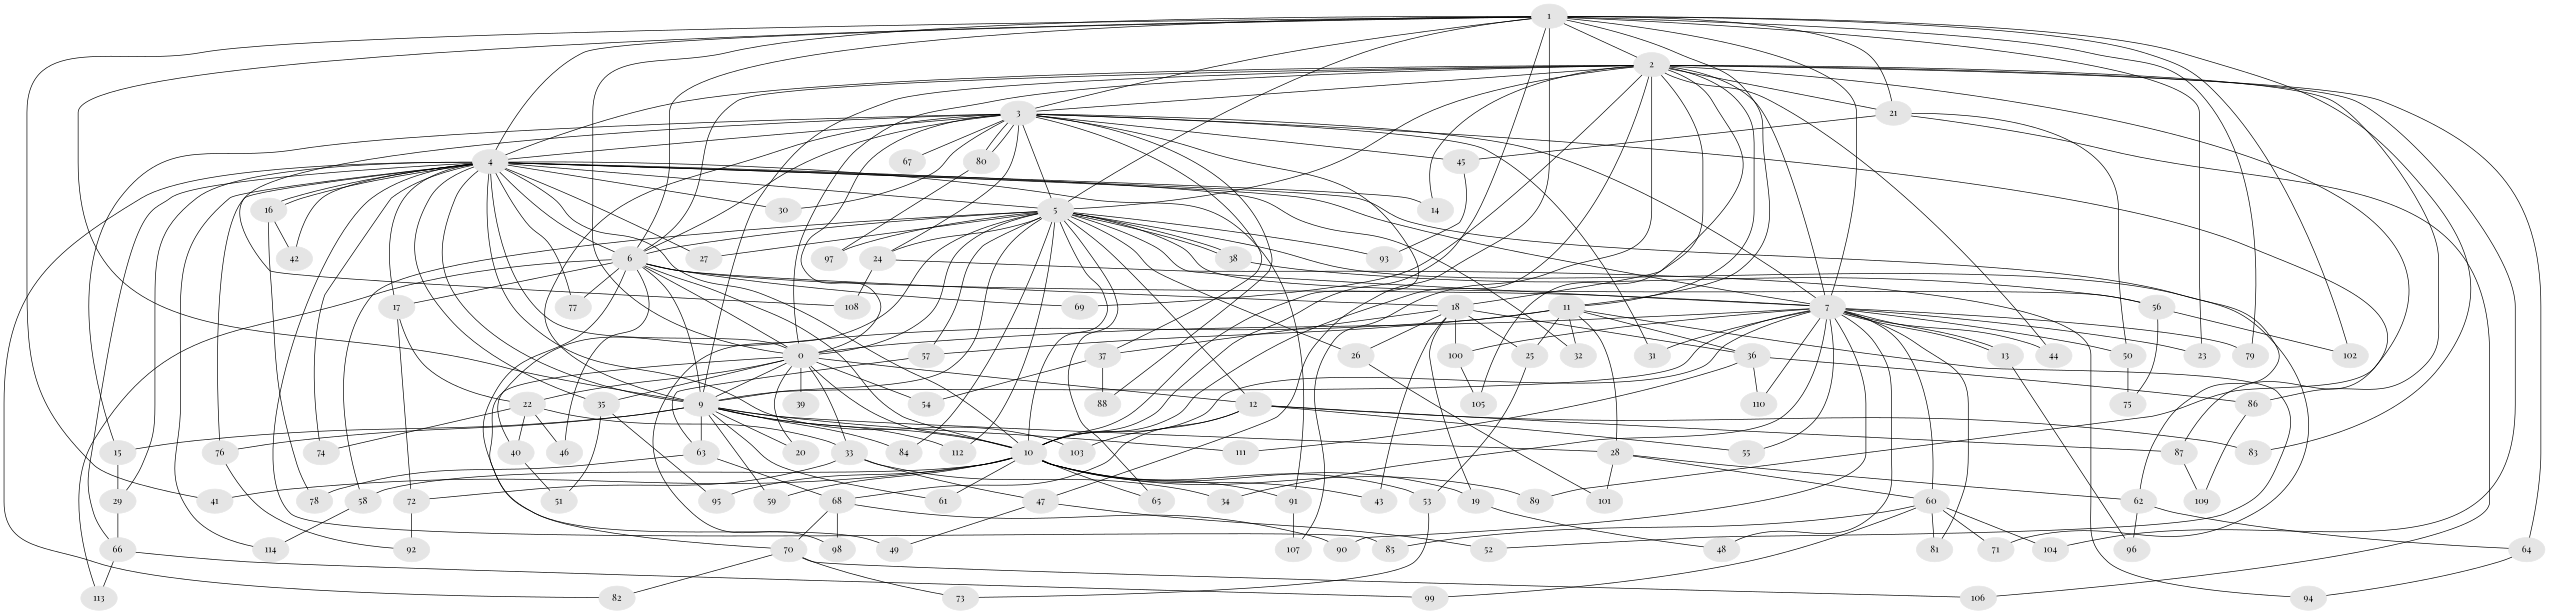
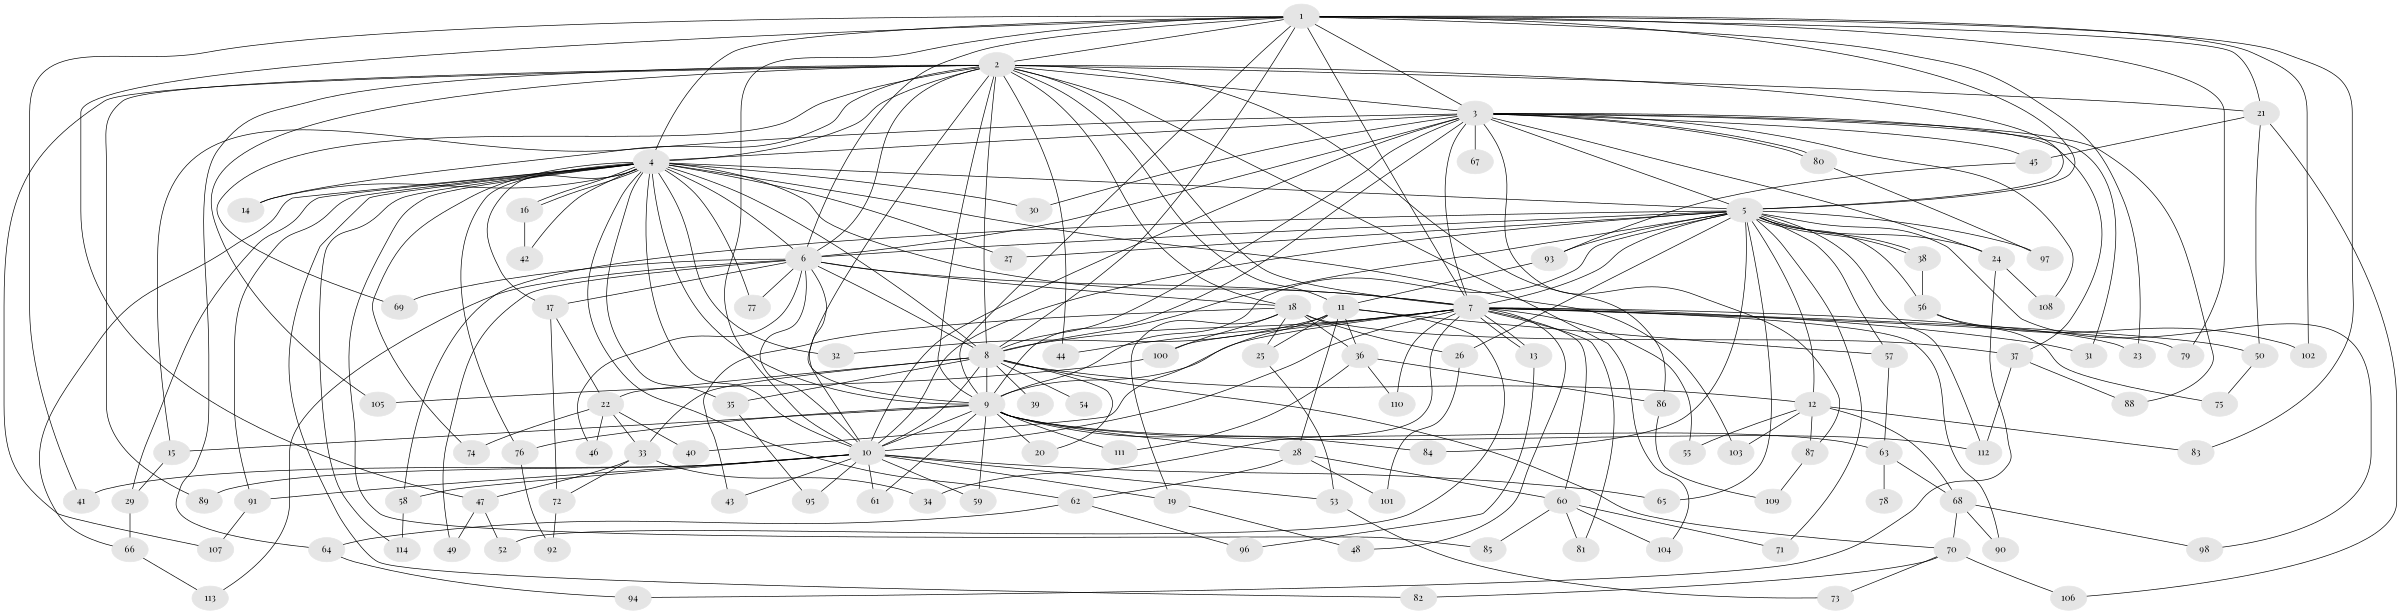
  graph {
    fontname="Playfair Display"
    node [color=gray90 fontname="Playfair Display" style=filled]
    edge [fontname="Playfair Display"]
    1
    2
    3
    4
    5
    6
    7
-   8 [label=0]
+   8
    9
    10
    11
    21
    23
    41
    47
    79
    83
    102
    14
    18
    44
    64
    69
    86
    89
    104
    105
    107
    67
    15
    24
    30
    31
    37
    45
    80
    87
    88
    108
    16
    17
    27
    29
    32
    35
    42
    62
    66
    74
    76
    77
    82
    85
    91
    103
    114
    12
    26
    38
    56
    57
    58
    65
    71
    84
    93
    97
    98
    112
    46
    49
    113
    13
    34
    48
    50
    55
    60
    81
    90
    100
    110
    39
    20
    22
    33
    54
    70
    28
    59
    61
    63
    111
    19
    43
    53
    95
    25
    36
    40
    52
    106
    94
    109
    78
    72
-   51
    96
-   99
    92
    68
    101
    75
    73
    1 -- 2
    1 -- 3
    1 -- 4
    1 -- 5
    1 -- 6
    1 -- 7
    1 -- 8
    1 -- 9
    1 -- 10
-   1 -- 11
+   93 -- 11
    1 -- 21
    1 -- 23
    1 -- 41
    1 -- 47
    1 -- 79
    1 -- 83
    1 -- 102
    2 -- 3
    2 -- 4
    2 -- 5
    2 -- 6
    2 -- 7
    2 -- 8
    2 -- 9
    2 -- 10
    2 -- 11
    2 -- 21
    2 -- 14
    2 -- 18
    2 -- 44
    2 -- 64
    2 -- 69
    2 -- 86
    2 -- 89
    2 -- 104
    2 -- 105
    2 -- 107
    3 -- 4
    3 -- 5
    3 -- 6
    3 -- 7
    3 -- 8
    3 -- 9
    3 -- 10
    3 -- 67
    3 -- 15
    3 -- 24
    3 -- 30
    3 -- 31
    3 -- 37
    3 -- 45
    3 -- 80
    3 -- 80
    3 -- 87
    3 -- 88
    3 -- 108
    4 -- 5
    4 -- 6
    4 -- 7
    4 -- 8
    4 -- 9
    4 -- 10
    4 -- 14
    4 -- 30
    4 -- 16
    4 -- 16
    4 -- 17
    4 -- 27
    4 -- 29
    4 -- 32
    4 -- 35
    4 -- 42
    4 -- 62
    4 -- 66
    4 -- 74
    4 -- 76
    4 -- 77
    4 -- 82
    4 -- 85
    4 -- 91
    4 -- 103
    4 -- 114
    5 -- 6
    5 -- 7
    5 -- 8
    5 -- 9
    5 -- 10
    5 -- 24
    5 -- 27
    5 -- 12
    5 -- 26
    5 -- 38
    5 -- 38
    5 -- 56
    5 -- 57
    5 -- 58
    5 -- 65
    5 -- 71
    5 -- 84
    5 -- 93
    5 -- 97
    5 -- 98
    5 -- 112
    6 -- 7
    6 -- 8
    6 -- 9
    6 -- 10
    6 -- 18
    6 -- 69
    6 -- 17
    6 -- 77
    6 -- 46
    6 -- 49
    6 -- 113
    7 -- 8
    7 -- 9
    7 -- 10
    7 -- 23
    7 -- 79
    7 -- 44
    7 -- 31
    7 -- 13
    7 -- 13
    7 -- 34
    7 -- 48
    7 -- 50
    7 -- 55
    7 -- 60
    7 -- 81
    7 -- 90
    7 -- 100
    7 -- 110
    8 -- 9
    8 -- 10
    8 -- 35
    8 -- 12
    8 -- 39
    8 -- 20
    8 -- 22
    8 -- 33
    8 -- 54
    8 -- 70
    9 -- 10
    9 -- 15
    9 -- 76
    9 -- 84
    9 -- 112
    9 -- 20
    9 -- 28
    9 -- 59
    9 -- 61
    9 -- 63
    9 -- 111
    10 -- 41
    10 -- 89
    10 -- 91
    10 -- 58
    10 -- 65
    10 -- 59
    10 -- 61
    10 -- 19
    10 -- 43
    10 -- 53
    10 -- 95
    11 -- 32
    11 -- 57
    11 -- 28
    11 -- 25
    11 -- 36
    11 -- 40
    11 -- 52
    21 -- 45
    21 -- 50
    21 -- 106
    47 -- 49
    47 -- 52
    18 -- 37
    18 -- 26
    18 -- 100
    18 -- 19
    18 -- 43
    18 -- 25
    18 -- 36
    64 -- 94
    86 -- 109
    15 -- 29
    24 -- 108
    24 -- 94
    37 -- 88
-   37 -- 54
+   37 -- 112
    45 -- 93
    80 -- 97
    87 -- 109
    16 -- 42
-   16 -- 78
    17 -- 22
    17 -- 72
    29 -- 66
    35 -- 95
-   35 -- 51
    62 -- 64
    62 -- 96
    66 -- 113
-   66 -- 99
    76 -- 92
    91 -- 107
    12 -- 83
    12 -- 87
    12 -- 103
    12 -- 55
    12 -- 68
    26 -- 101
    38 -- 56
    56 -- 102
    56 -- 75
    57 -- 63
    58 -- 114
    13 -- 96
    50 -- 75
    60 -- 104
    60 -- 85
    60 -- 71
    60 -- 81
-   60 -- 99
    100 -- 105
    22 -- 74
    22 -- 46
    22 -- 33
    22 -- 40
    33 -- 47
    33 -- 34
    33 -- 72
    70 -- 82
    70 -- 106
    70 -- 73
    28 -- 62
    28 -- 60
    28 -- 101
    63 -- 78
    63 -- 68
    19 -- 48
    53 -- 73
    25 -- 53
    36 -- 86
    36 -- 110
    36 -- 111
-   40 -- 51
    72 -- 92
    68 -- 98
    68 -- 90
    68 -- 70
  }
